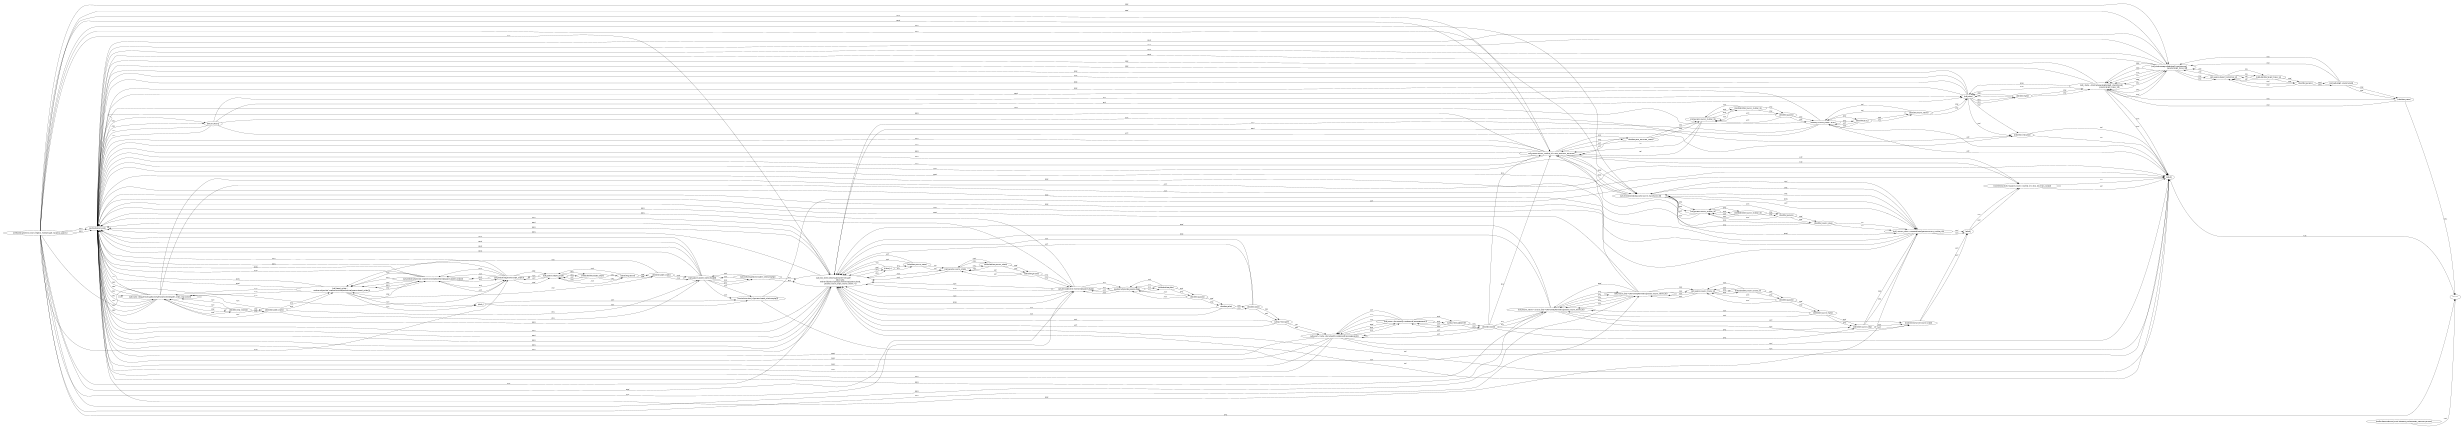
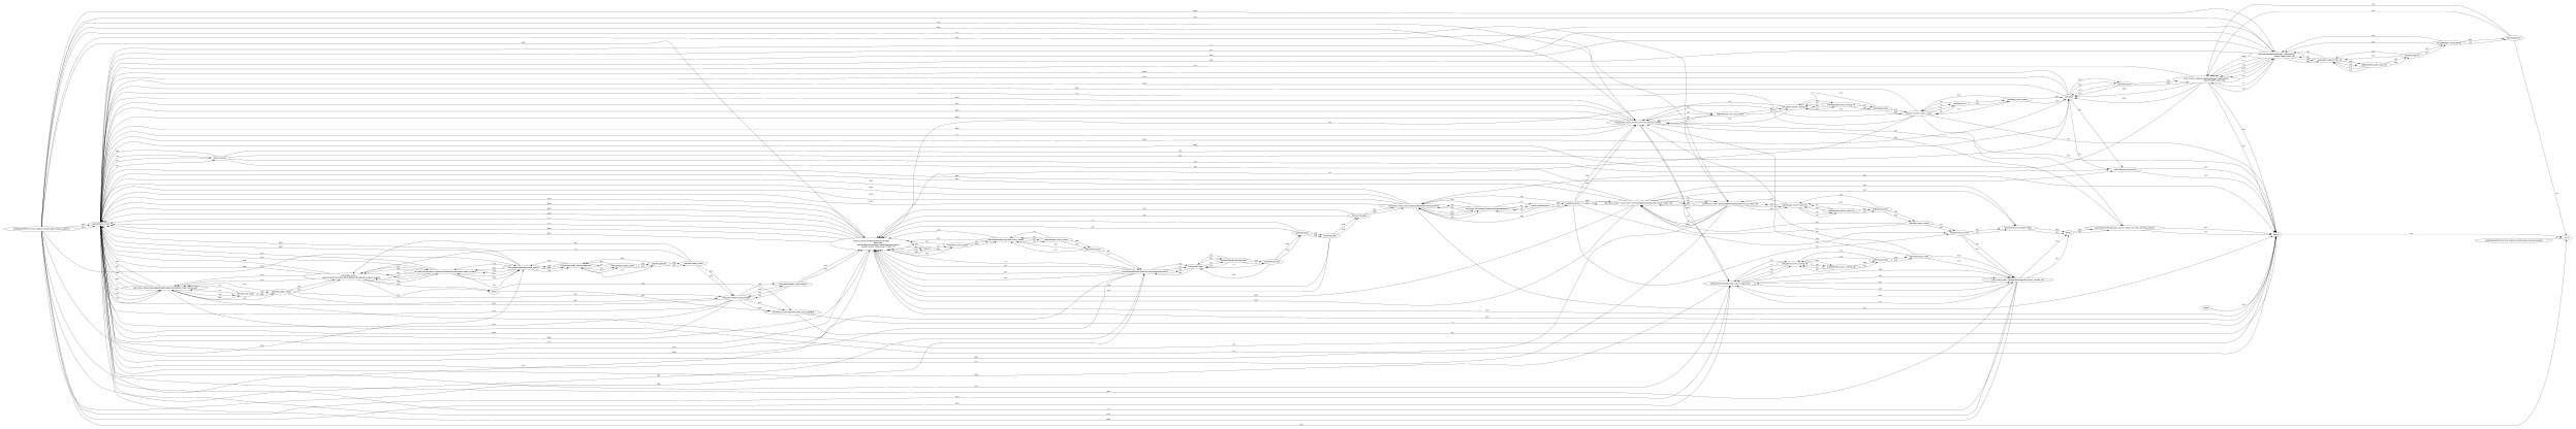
  digraph {
    fontname="Fira Sans"
    rankdir=LR
    node [fontname="Fira Sans"]
    edge [fontname="Fira Sans"]
    n1 [label="(MethodReturn,void)"]
    n2 [label="(Call,frame->dispatchMessageEventWithOriginCheck(target_origin, msg_event))"]
    n3 [label="(Return,return;)"]
    n4 [label="(Block,)"]
-   n5 [label="(Identifier,msg_routing)"]
+   n5 [label="(Identifier,msg_event)"]
    n6 [label="(Call,!false)"]
-   n7 [label="(Identifier,if (!frame))"]
+   n7 [label="(ControlStructure,if (!frame))"]
    n8 [label="(Call,* source_view = FromRoutingID(params.source_routing_id))"]
-   n9 [label="(Call,FromRoutingID(params.source_mainFrame_id))"]
+   n9 [label="(Call,FromRoutingID(params.source_routing_id))"]
    n10 [label="(Block,)"]
    n11 [label="(Call,params.source_routing_id)"]
    n12 [label="(ControlStructure,if (params.source_routing_id != MSG_ROUTING_NONE))"]
    n13 [label="(Identifier,source_view)"]
-   n14 [label="(Call,params.source_routing_id != MSG_ROUTING_ROUTING)"]
+   n14 [label="(Call,params.source_routing_id != MSG_ROUTING_NONE)"]
    n15 [label="(Identifier,MSG_ROUTING_NONE)"]
    n16 [label="(FieldIdentifier,source_routing_id)"]
    n17 [label="(Identifier,params)"]
    n18 [label="(ControlStructure,if (source_view))"]
    n19 [label="(Identifier,source_view)"]
    n20 [label="(Call,source_view->GetFrameByRemoteID(params.source_frame_id))"]
    n21 [label="(Call,params.source_frame_id)"]
    n22 [label="(Call,source_frame = source_view->GetFrameByRemoteID(params.source_frame_id))"]
    n23 [label="(FieldIdentifier,source_frame_id)"]
    n24 [label="(Call,msg_event.initMessageEvent(\"message\",\n                             false, false,\n                             WebSerializedScriptValue::fromString(params.data),\n                             params.source_origin, source_frame, \"\"))"]
    n25 [label="(Identifier,params)"]
    n26 [label="(Identifier,source_frame)"]
    n27 [label="(Literal,\"\")"]
    n28 [label="(Call,event = frame->document().createEvent(\"MessageEvent\"))"]
    n29 [label="(Call,frame->document().createEvent(\"MessageEvent\"))"]
    n30 [label="(Literal,\"MessageEvent\")"]
    1000100
    n32 [label="(Identifier,event)"]
    n33 [label="(Identifier,source_frame)"]
    n34 [label="(Literal,\"message\")"]
    n35 [label="(Identifier,false)"]
    n36 [label="(Identifier,false)"]
-   n37 [label="(Call,MessageEvent::fromString(params.data))"]
-   n38 [label="(WebSecurityOrigin,params.data)"]
-   n39 [label="(FieldIdentifier,data)"]
+   n37 [label="(Call,WebSerializedScriptValue::fromString(params.data))"]
+   n38 [label="(Call,params.data)"]
+   n39 [label="(WebSerializedScriptValue,data)"]
    n40 [label="(Identifier,params)"]
    n41 [label="(MethodParameterIn,const ViewMsg_PostMessage_Params& params)"]
    n42 [label="(Call,WebString(params.target_origin))"]
    n43 [label="(Call,FindFrameByID(webview()->mainFrame(),\n                                  params.target_frame_id))"]
    n44 [label="(Call,WebSecurityOrigin::createFromString(WebString(params.target_origin)))"]
-   n45 [label="(Call,params.target_origin)"]
+   n45 [label="(Call,params.target_initMessageEvent)"]
    n46 [label="(Call,* frame = FindFrameByID(webview()->mainFrame(),\n                                  params.target_frame_id))"]
-   n47 [label="(Call,params.target_fromString_id)"]
+   n47 [label="(Call,params.target_frame_id)"]
    n48 [label="(MethodParameterOut,const ViewMsg_PostMessage_Params& params)"]
-   n49 [label="(Call,params.source_origin)"]
+   n49 [label="(MethodParameterIn,params.source_origin)"]
    n50 [label="(FieldIdentifier,source_origin)"]
    n51 [label="(Identifier,params)"]
    n52 [label="(ControlStructure,if (!params.target_origin.empty()))"]
    n53 [label="(Block,)"]
    n54 [label="(Call,!params.target_origin.empty())"]
-   n55 [label="(Call,initMessageEvent.target_origin.empty())"]
+   n55 [label="(Call,params.target_origin.empty())"]
    n56 [label="(Call,target_origin =\n        WebSecurityOrigin::createFromString(WebString(params.target_origin)))"]
    n57 [label="(Identifier,target_origin)"]
    n58 [label="(FieldIdentifier,target_origin)"]
    n59 [label="(Identifier,params)"]
    n60 [label="(Identifier,target_origin)"]
    n61 [label="(Identifier,frame)"]
    n62 [label="(Identifier,frame)"]
    n63 [label="(FieldIdentifier,target_frame_id)"]
    n64 [label="(Call,webview()->mainFrame())"]
    n65 [label="(Identifier,params)"]
    n66 [label="(Params,* source_frame = NULL)"]
    n67 [label="(Identifier,NULL)"]
    n68 [label="(Identifier,source_frame)"]
    n69 [label="(FieldIdentifier,source_routing_id)"]
    n70 [label="(Call,params.source_routing_id)"]
    n71 [label="(Identifier,params)"]
+   1000103
    n1 -> n2 [label="CFG: "]
    n1 -> n2 [label="CFG: "]
    n1 -> n3 [label="CFG: "]
    n1 -> n3 [label="CFG: "]
    n2 -> n1 [label="DDG: "]
    n2 -> n1 [label="DDG: "]
    n2 -> n1 [label="DDG: "]
    n2 -> n1 [label="DDG: "]
    n2 -> n1 [label="DDG: "]
    n2 -> n1 [label="DDG: "]
    n2 -> n4 [label="AST: "]
    n2 -> n4 [label="AST: "]
    n2 -> n5 [label="CFG: "]
    n2 -> n5 [label="CFG: "]
    n3 -> n1 [label="DDG: "]
    n3 -> n1 [label="DDG: "]
    n3 -> n6 [label="CFG: "]
    n3 -> n6 [label="CFG: "]
    n3 -> n7 [label="AST: "]
    n3 -> n7 [label="AST: "]
    n4 -> 1000100 [label="AST: "]
    n5 -> n2 [label="AST: "]
    n5 -> n2 [label="AST: "]
    n5 -> n60 [label="CFG: "]
    n5 -> n60 [label="CFG: "]
    n6 -> n1 [label="DDG: "]
    n6 -> n1 [label="DDG: "]
    n6 -> n1 [label="DDG: "]
    n6 -> n1 [label="DDG: "]
    n6 -> n7 [label="AST: "]
    n6 -> n7 [label="AST: "]
    n6 -> n61 [label="CFG: "]
    n6 -> n61 [label="CFG: "]
    n7 -> n4 [label="AST: "]
    n7 -> n4 [label="AST: "]
    n8 -> n1 [label="DDG: "]
    n8 -> n1 [label="DDG: "]
    n8 -> n1 [label="DDG: "]
    n8 -> n1 [label="DDG: "]
    n8 -> n9 [label="CFG: "]
    n8 -> n9 [label="CFG: "]
    n8 -> n10 [label="AST: "]
    n8 -> n10 [label="AST: "]
    n9 -> n1 [label="DDG: "]
    n9 -> n1 [label="DDG: "]
    n9 -> n8 [label="AST: "]
    n9 -> n8 [label="DDG: "]
    n9 -> n8 [label="AST: "]
    n9 -> n8 [label="DDG: "]
    n9 -> n11 [label="CFG: "]
    n9 -> n11 [label="CFG: "]
    n10 -> n12 [label="AST: "]
    n10 -> n12 [label="AST: "]
    n11 -> n9 [label="AST: "]
    n11 -> n9 [label="AST: "]
    n11 -> n16 [label="CFG: "]
    n11 -> n16 [label="CFG: "]
    n12 -> n4 [label="AST: "]
    n12 -> n4 [label="AST: "]
    n13 -> n8 [label="AST: "]
    n13 -> n8 [label="AST: "]
    n13 -> n14 [label="CFG: "]
    n13 -> n14 [label="CFG: "]
    n14 -> n1 [label="DDG: "]
    n14 -> n1 [label="DDG: "]
    n14 -> n1 [label="DDG: "]
    n14 -> n1 [label="DDG: "]
    n14 -> n1 [label="DDG: "]
    n14 -> n1 [label="DDG: "]
    n14 -> n9 [label="DDG: "]
    n14 -> n9 [label="DDG: "]
    n14 -> n12 [label="AST: "]
    n14 -> n12 [label="AST: "]
    n14 -> n15 [label="CFG: "]
    n14 -> n15 [label="CFG: "]
    n15 -> n14 [label="AST: "]
    n15 -> n14 [label="AST: "]
    n15 -> n70 [label="CFG: "]
    n15 -> n70 [label="CFG: "]
    n16 -> n11 [label="AST: "]
    n16 -> n11 [label="AST: "]
    n16 -> n17 [label="CFG: "]
    n16 -> n17 [label="CFG: "]
    n17 -> n11 [label="AST: "]
    n17 -> n11 [label="AST: "]
    n17 -> n13 [label="CFG: "]
    n17 -> n13 [label="CFG: "]
    n18 -> n10 [label="AST: "]
    n18 -> n10 [label="AST: "]
    n19 -> n8 [label="CFG: "]
    n19 -> n8 [label="CFG: "]
    n19 -> n18 [label="AST: "]
    n19 -> n18 [label="AST: "]
    n20 -> n1 [label="DDG: "]
    n20 -> n1 [label="DDG: "]
    n20 -> n21 [label="CFG: "]
    n20 -> n21 [label="CFG: "]
    n20 -> n22 [label="AST: "]
    n20 -> n22 [label="DDG: "]
    n20 -> n22 [label="AST: "]
    n20 -> n22 [label="DDG: "]
    n21 -> n20 [label="AST: "]
    n21 -> n20 [label="AST: "]
    n21 -> n23 [label="CFG: "]
    n21 -> n23 [label="CFG: "]
    n22 -> n1 [label="DDG: "]
    n22 -> n1 [label="DDG: "]
    n22 -> n18 [label="AST: "]
    n22 -> n18 [label="AST: "]
    n22 -> n20 [label="CFG: "]
    n22 -> n20 [label="CFG: "]
    n22 -> n24 [label="DDG: "]
    n22 -> n24 [label="DDG: "]
    n23 -> n21 [label="AST: "]
    n23 -> n21 [label="AST: "]
    n23 -> n25 [label="CFG: "]
    n23 -> n25 [label="CFG: "]
    n24 -> n1 [label="DDG: "]
    n24 -> n1 [label="DDG: "]
    n24 -> n1 [label="DDG: "]
    n24 -> n1 [label="DDG: "]
    n24 -> n1 [label="DDG: "]
    n24 -> n1 [label="DDG: "]
    n24 -> n1 [label="DDG: "]
    n24 -> n1 [label="DDG: "]
    n24 -> n1 [label="DDG: "]
    n24 -> n1 [label="DDG: "]
    n24 -> n4 [label="AST: "]
    n24 -> n4 [label="AST: "]
    n24 -> n27 [label="CFG: "]
    n24 -> n27 [label="CFG: "]
    n25 -> n21 [label="AST: "]
    n25 -> n21 [label="AST: "]
    n25 -> n26 [label="CFG: "]
    n25 -> n26 [label="CFG: "]
    n26 -> n19 [label="CFG: "]
    n26 -> n19 [label="CFG: "]
    n26 -> n22 [label="AST: "]
    n26 -> n22 [label="AST: "]
    n27 -> n24 [label="AST: "]
    n27 -> n24 [label="AST: "]
    n27 -> n33 [label="CFG: "]
    n27 -> n33 [label="CFG: "]
    n28 -> n1 [label="DDG: "]
    n28 -> n1 [label="DDG: "]
    n28 -> n1 [label="DDG: "]
    n28 -> n1 [label="DDG: "]
    n28 -> n4 [label="AST: "]
    n28 -> n4 [label="AST: "]
    n28 -> n29 [label="CFG: "]
    n28 -> n29 [label="CFG: "]
    n29 -> n28 [label="AST: "]
    n29 -> n28 [label="DDG: "]
    n29 -> n28 [label="AST: "]
    n29 -> n28 [label="DDG: "]
    n29 -> n30 [label="CFG: "]
    n29 -> n30 [label="CFG: "]
    n30 -> n29 [label="AST: "]
    n30 -> n29 [label="AST: "]
    n30 -> n32 [label="CFG: "]
    n30 -> n32 [label="CFG: "]
    n32 -> n14 [label="CFG: "]
    n32 -> n14 [label="CFG: "]
    n32 -> n19 [label="CFG: "]
    n32 -> n19 [label="CFG: "]
    n32 -> n22 [label="CFG: "]
    n32 -> n22 [label="CFG: "]
    n32 -> n28 [label="AST: "]
    n32 -> n28 [label="AST: "]
    n33 -> n24 [label="AST: "]
    n33 -> n24 [label="AST: "]
    n33 -> n49 [label="CFG: "]
    n33 -> n49 [label="CFG: "]
    n34 -> n24 [label="AST: "]
    n34 -> n24 [label="AST: "]
    n34 -> n28 [label="CFG: "]
    n34 -> n28 [label="CFG: "]
    n35 -> n24 [label="AST: "]
    n35 -> n24 [label="AST: "]
    n35 -> n34 [label="CFG: "]
    n35 -> n34 [label="CFG: "]
    n36 -> n24 [label="AST: "]
    n36 -> n24 [label="AST: "]
    n36 -> n35 [label="CFG: "]
    n36 -> n35 [label="CFG: "]
    n37 -> n1 [label="DDG: "]
    n37 -> n1 [label="DDG: "]
    n37 -> n24 [label="AST: "]
    n37 -> n24 [label="DDG: "]
    n37 -> n24 [label="AST: "]
    n37 -> n24 [label="DDG: "]
    n37 -> n38 [label="CFG: "]
    n37 -> n38 [label="CFG: "]
    n38 -> n37 [label="AST: "]
    n38 -> n37 [label="AST: "]
    n38 -> n39 [label="CFG: "]
    n38 -> n39 [label="CFG: "]
    n39 -> n38 [label="AST: "]
    n39 -> n38 [label="AST: "]
    n39 -> n40 [label="CFG: "]
    n39 -> n40 [label="CFG: "]
    n40 -> n36 [label="CFG: "]
    n40 -> n36 [label="CFG: "]
    n40 -> n38 [label="AST: "]
    n40 -> n38 [label="AST: "]
    n41 -> n1 [label="DDG: "]
    n41 -> n1 [label="DDG: "]
    n41 -> n9 [label="DDG: "]
    n41 -> n9 [label="DDG: "]
    n41 -> n14 [label="DDG: "]
    n41 -> n14 [label="DDG: "]
    n41 -> n20 [label="DDG: "]
    n41 -> n20 [label="DDG: "]
    n41 -> n24 [label="DDG: "]
    n41 -> n24 [label="DDG: "]
    n41 -> 1000100 [label="CFG: "]
    n41 -> n37 [label="DDG: "]
    n41 -> n37 [label="DDG: "]
    n41 -> n42 [label="DDG: "]
    n41 -> n42 [label="DDG: "]
    n41 -> n43 [label="DDG: "]
    n41 -> n43 [label="DDG: "]
    n42 -> n1 [label="DDG: "]
    n42 -> n1 [label="DDG: "]
    n42 -> n44 [label="AST: "]
    n42 -> n44 [label="DDG: "]
    n42 -> n44 [label="AST: "]
    n42 -> n44 [label="DDG: "]
    n42 -> n45 [label="CFG: "]
    n42 -> n45 [label="CFG: "]
    n43 -> n1 [label="DDG: "]
    n43 -> n1 [label="DDG: "]
    n43 -> n1 [label="DDG: "]
    n43 -> n1 [label="DDG: "]
    n43 -> n46 [label="AST: "]
    n43 -> n46 [label="DDG: "]
    n43 -> n46 [label="DDG: "]
    n43 -> n46 [label="AST: "]
    n43 -> n46 [label="DDG: "]
    n43 -> n46 [label="DDG: "]
    n43 -> n47 [label="CFG: "]
    n43 -> n47 [label="CFG: "]
    n44 -> n1 [label="DDG: "]
    n44 -> n1 [label="DDG: "]
    n44 -> n42 [label="CFG: "]
    n44 -> n42 [label="CFG: "]
    n44 -> n56 [label="AST: "]
    n44 -> n56 [label="DDG: "]
    n44 -> n56 [label="AST: "]
    n44 -> n56 [label="DDG: "]
    n45 -> n42 [label="AST: "]
    n45 -> n42 [label="AST: "]
    n45 -> n58 [label="CFG: "]
    n45 -> n58 [label="CFG: "]
    n46 -> n1 [label="DDG: "]
    n46 -> n1 [label="DDG: "]
    n46 -> n4 [label="AST: "]
    n46 -> n4 [label="AST: "]
    n46 -> n6 [label="DDG: "]
    n46 -> n6 [label="DDG: "]
    n46 -> n43 [label="CFG: "]
    n46 -> n43 [label="CFG: "]
    n47 -> n43 [label="AST: "]
    n47 -> n43 [label="AST: "]
    n47 -> n63 [label="CFG: "]
    n47 -> n63 [label="CFG: "]
    n48 -> 1000100 [label="AST: "]
    n49 -> n24 [label="AST: "]
    n49 -> n24 [label="AST: "]
    n49 -> n50 [label="CFG: "]
    n49 -> n50 [label="CFG: "]
    n50 -> n49 [label="AST: "]
    n50 -> n49 [label="AST: "]
    n50 -> n51 [label="CFG: "]
    n50 -> n51 [label="CFG: "]
    n51 -> n37 [label="CFG: "]
    n51 -> n37 [label="CFG: "]
    n51 -> n49 [label="AST: "]
    n51 -> n49 [label="AST: "]
    n52 -> n4 [label="AST: "]
    n52 -> n4 [label="AST: "]
    n53 -> n52 [label="AST: "]
    n53 -> n52 [label="AST: "]
    n54 -> n1 [label="DDG: "]
    n54 -> n1 [label="DDG: "]
    n54 -> n1 [label="DDG: "]
    n54 -> n1 [label="DDG: "]
    n54 -> n52 [label="AST: "]
    n54 -> n52 [label="AST: "]
    n54 -> n55 [label="CFG: "]
    n54 -> n55 [label="CFG: "]
    n55 -> n24 [label="CFG: "]
    n55 -> n24 [label="CFG: "]
    n55 -> n54 [label="AST: "]
    n55 -> n54 [label="AST: "]
    n56 -> n1 [label="DDG: "]
    n56 -> n1 [label="DDG: "]
    n56 -> n2 [label="DDG: "]
    n56 -> n2 [label="DDG: "]
    n56 -> n44 [label="CFG: "]
    n56 -> n44 [label="CFG: "]
    n56 -> n53 [label="AST: "]
    n56 -> n53 [label="AST: "]
    n57 -> n54 [label="CFG: "]
    n57 -> n54 [label="CFG: "]
    n57 -> n56 [label="AST: "]
    n57 -> n56 [label="AST: "]
    n58 -> n45 [label="AST: "]
    n58 -> n45 [label="AST: "]
    n58 -> n59 [label="CFG: "]
    n58 -> n59 [label="CFG: "]
    n59 -> n45 [label="AST: "]
    n59 -> n45 [label="AST: "]
    n59 -> n57 [label="CFG: "]
    n59 -> n57 [label="CFG: "]
    n60 -> n2 [label="AST: "]
    n60 -> n2 [label="AST: "]
    n60 -> n54 [label="CFG: "]
    n60 -> n54 [label="CFG: "]
    n60 -> n56 [label="CFG: "]
    n60 -> n56 [label="CFG: "]
    n61 -> n6 [label="AST: "]
    n61 -> n6 [label="AST: "]
    n61 -> n46 [label="CFG: "]
    n61 -> n46 [label="CFG: "]
    n62 -> 1000100 [label="CFG: "]
    n62 -> n46 [label="AST: "]
    n62 -> n46 [label="AST: "]
    n63 -> n47 [label="AST: "]
    n63 -> n47 [label="AST: "]
    n63 -> n65 [label="CFG: "]
    n63 -> n65 [label="CFG: "]
    n64 -> n43 [label="AST: "]
    n64 -> n43 [label="AST: "]
    n64 -> n62 [label="CFG: "]
    n64 -> n62 [label="CFG: "]
    n65 -> n47 [label="AST: "]
    n65 -> n47 [label="AST: "]
    n65 -> n64 [label="CFG: "]
    n65 -> n64 [label="CFG: "]
    n66 -> n1 [label="DDG: "]
    n66 -> n1 [label="DDG: "]
    n66 -> n4 [label="AST: "]
    n66 -> n4 [label="AST: "]
    n66 -> n24 [label="DDG: "]
    n66 -> n24 [label="DDG: "]
    n66 -> n67 [label="CFG: "]
    n66 -> n67 [label="CFG: "]
    n67 -> n66 [label="AST: "]
    n67 -> n66 [label="AST: "]
    n67 -> n68 [label="CFG: "]
    n67 -> n68 [label="CFG: "]
    n68 -> n6 [label="CFG: "]
    n68 -> n6 [label="CFG: "]
    n68 -> n66 [label="AST: "]
    n68 -> n66 [label="AST: "]
    n69 -> n70 [label="AST: "]
    n69 -> n70 [label="AST: "]
    n69 -> n71 [label="CFG: "]
    n69 -> n71 [label="CFG: "]
    n70 -> n14 [label="AST: "]
    n70 -> n14 [label="AST: "]
    n70 -> n69 [label="CFG: "]
    n70 -> n69 [label="CFG: "]
    n71 -> n66 [label="CFG: "]
    n71 -> n66 [label="CFG: "]
    n71 -> n70 [label="AST: "]
    n71 -> n70 [label="AST: "]
+   1000103 -> n4 [label="AST: "]
  }
